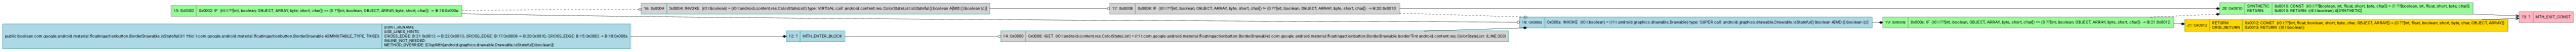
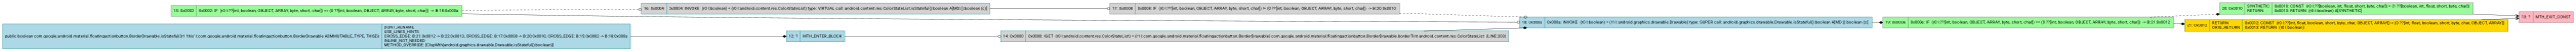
  digraph {
    fontname=Roboto
    rankdir=LR
    node [color=teal fillcolor=lightblue fontname=Roboto shape=record style=filled]
    edge [arrowhead=diamond fontname=Roboto]
    n1 [label="{12\:\ ?|MTH_ENTER_BLOCK\l}"]
    n2 [fillcolor=lightgrey label="{14\:\ 0x0000|0x0000: IGET  (r0 I:android.content.res.ColorStateList) = (r1 I:com.google.android.material.floatingactionbutton.BorderDrawable) com.google.android.material.floatingactionbutton.BorderDrawable.borderTint android.content.res.ColorStateList  (LINE:203)\l}"]
    n3 [label="{18\:\ 0x000a|0x000a: INVOKE  (r0 I:boolean) = (r1 I:android.graphics.drawable.Drawable) type: SUPER call: android.graphics.drawable.Drawable.isStateful():boolean A[MD:():boolean (c)]\l}"]
    n4 [color=gray40 fillcolor=palegreen label="{15\:\ 0x0002|0x0002: IF  (r0 I:??[int, boolean, OBJECT, ARRAY, byte, short, char]) == (0 ??[int, boolean, OBJECT, ARRAY, byte, short, char])  \-\> B:18:0x000a \l}"]
    n5 [fillcolor=lightgrey label="{16\:\ 0x0004|0x0004: INVOKE  (r0 I:boolean) = (r0 I:android.content.res.ColorStateList) type: VIRTUAL call: android.content.res.ColorStateList.isStateful():boolean A[MD:():boolean (c)]\l}"]
    n6 [color=gray40 fillcolor=lightgrey label="{17\:\ 0x0008|0x0008: IF  (r0 I:??[int, boolean, OBJECT, ARRAY, byte, short, char]) != (0 ??[int, boolean, OBJECT, ARRAY, byte, short, char])  \-\> B:20:0x0010 \l}"]
    n7 [color=gray40 fillcolor=palegreen label="{19\:\ 0x000e|0x000e: IF  (r0 I:??[int, boolean, OBJECT, ARRAY, byte, short, char]) == (0 ??[int, boolean, OBJECT, ARRAY, byte, short, char])  \-\> B:21:0x0012 \l}"]
    n8 [color=gray40 fillcolor=palegreen label="{20\:\ 0x0010|SYNTHETIC\lRETURN\l|0x0010: CONST  (r0 I:??[boolean, int, float, short, byte, char]) = (1 ??[boolean, int, float, short, byte, char]) \l0x0013: RETURN  (r0 I:boolean) A[SYNTHETIC]\l}"]
    n9 [color=gray40 fillcolor=lightpink label="{13\:\ ?|MTH_EXIT_CONST\l}"]
    n10 [fillcolor=gold label="{21\:\ 0x0012|RETURN\lORIG_RETURN\l|0x0012: CONST  (r0 I:??[int, float, boolean, short, byte, char, OBJECT, ARRAY]) = (0 ??[int, float, boolean, short, byte, char, OBJECT, ARRAY]) \l0x0013: RETURN  (r0 I:boolean) \l}"]
    n11 [label="{public boolean com.google.android.material.floatingactionbutton.BorderDrawable.isStateful((r1 'this' I:com.google.android.material.floatingactionbutton.BorderDrawable A[IMMUTABLE_TYPE, THIS]))  | DONT_RENAME\lUSE_LINES_HINTS\lCROSS_EDGE: B:21:0x0012 \-\> B:22:0x0013, CROSS_EDGE: B:17:0x0008 \-\> B:20:0x0010, CROSS_EDGE: B:15:0x0002 \-\> B:18:0x000a\lINLINE_NOT_NEEDED\lMETHOD_OVERRIDE: [ClspMth\{android.graphics.drawable.Drawable.isStateful():boolean\}]\l}"]
    n1 -> n2 [arrowhead=odot]
    n2 -> n3
    n3 -> n7
    n4 -> n3 [arrowhead=odot]
    n4 -> n5 [arrowhead=odot style=dashed]
    n5 -> n6 [arrowhead=odot]
    n6 -> n3 [arrowhead=odot style=dashed]
-   n6 -> n8
    n7 -> n8 [style=dashed]
    n7 -> n10
    n8 -> n9 [arrowhead=vee]
    n10 -> n9 [arrowhead=vee]
    n11 -> n1
  }
